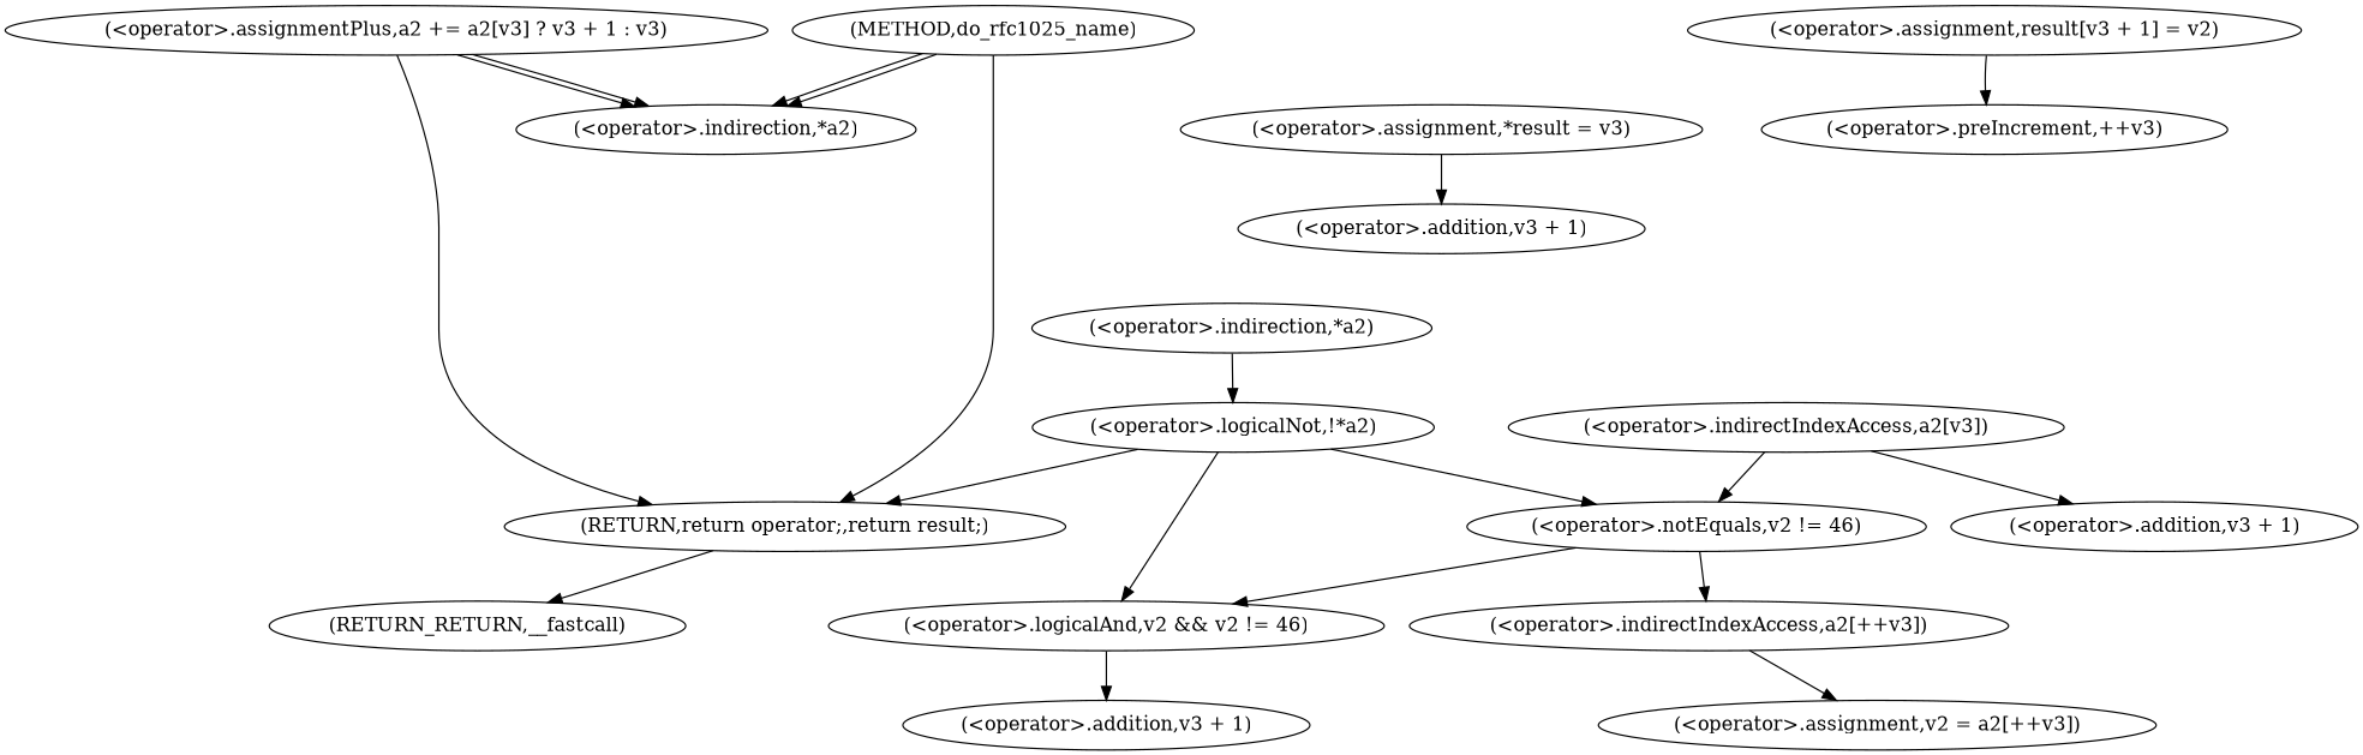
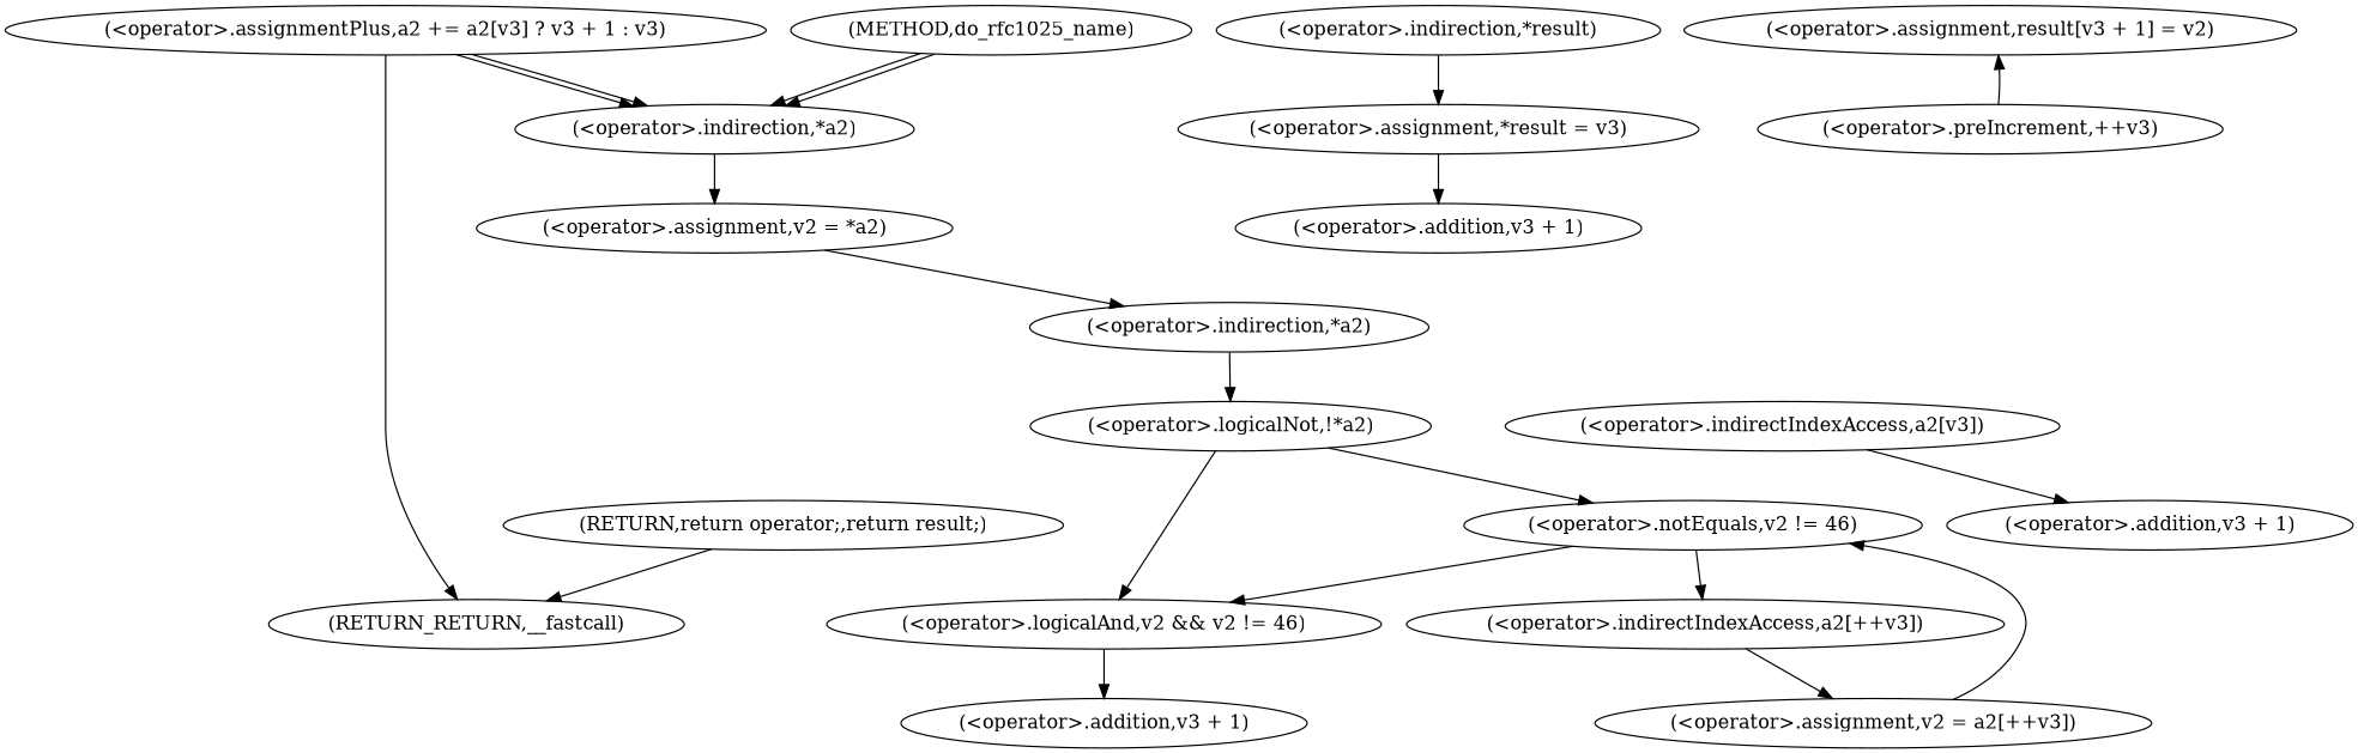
  digraph {
    n1 [label="(<operator>.assignmentPlus,a2 += a2[v3] ? v3 + 1 : v3)"]
    n2 [label="(<operator>.indirection,*a2)"]
    n3 [label="(RETURN,return operator;,return result;)"]
+   n4 [label="(<operator>.assignment,v2 = *a2)"]
    n5 [label="(RETURN_RETURN,__fastcall)"]
    n6 [label="(<operator>.indirectIndexAccess,a2[v3])"]
    n7 [label="(<operator>.addition,v3 + 1)"]
    n8 [label="(<operator>.indirection,*a2)"]
    n9 [label="(<operator>.logicalNot,!*a2)"]
    n10 [label="(<operator>.logicalAnd,v2 && v2 != 46)"]
    n11 [label="(<operator>.notEquals,v2 != 46)"]
    n12 [label="(<operator>.addition,v3 + 1)"]
    n13 [label="(<operator>.indirectIndexAccess,a2[++v3])"]
+   n14 [label="(<operator>.indirection,*result)"]
    n15 [label="(<operator>.assignment,*result = v3)"]
    n16 [label="(<operator>.assignment,result[v3 + 1] = v2)"]
    n17 [label="(<operator>.preIncrement,++v3)"]
    n18 [label="(<operator>.assignment,v2 = a2[++v3])"]
    n19 [label="(<operator>.addition,v3 + 1)"]
    n20 [label="(METHOD,do_rfc1025_name)"]
    n1 -> n2
    n1 -> n2
-   n1 -> n3
+   n1 -> n5
+   n2 -> n4
    n3 -> n5
+   n4 -> n8
    n6 -> n7
    n8 -> n9
-   n9 -> n3
    n9 -> n10
    n9 -> n11
    n10 -> n12
    n11 -> n10
    n11 -> n13
    n13 -> n18
+   n14 -> n15
    n15 -> n19
-   n16 -> n17
-   n6 -> n11
+   n17 -> n16
+   n18 -> n11
    n20 -> n2
    n20 -> n2
-   n20 -> n3
  }
